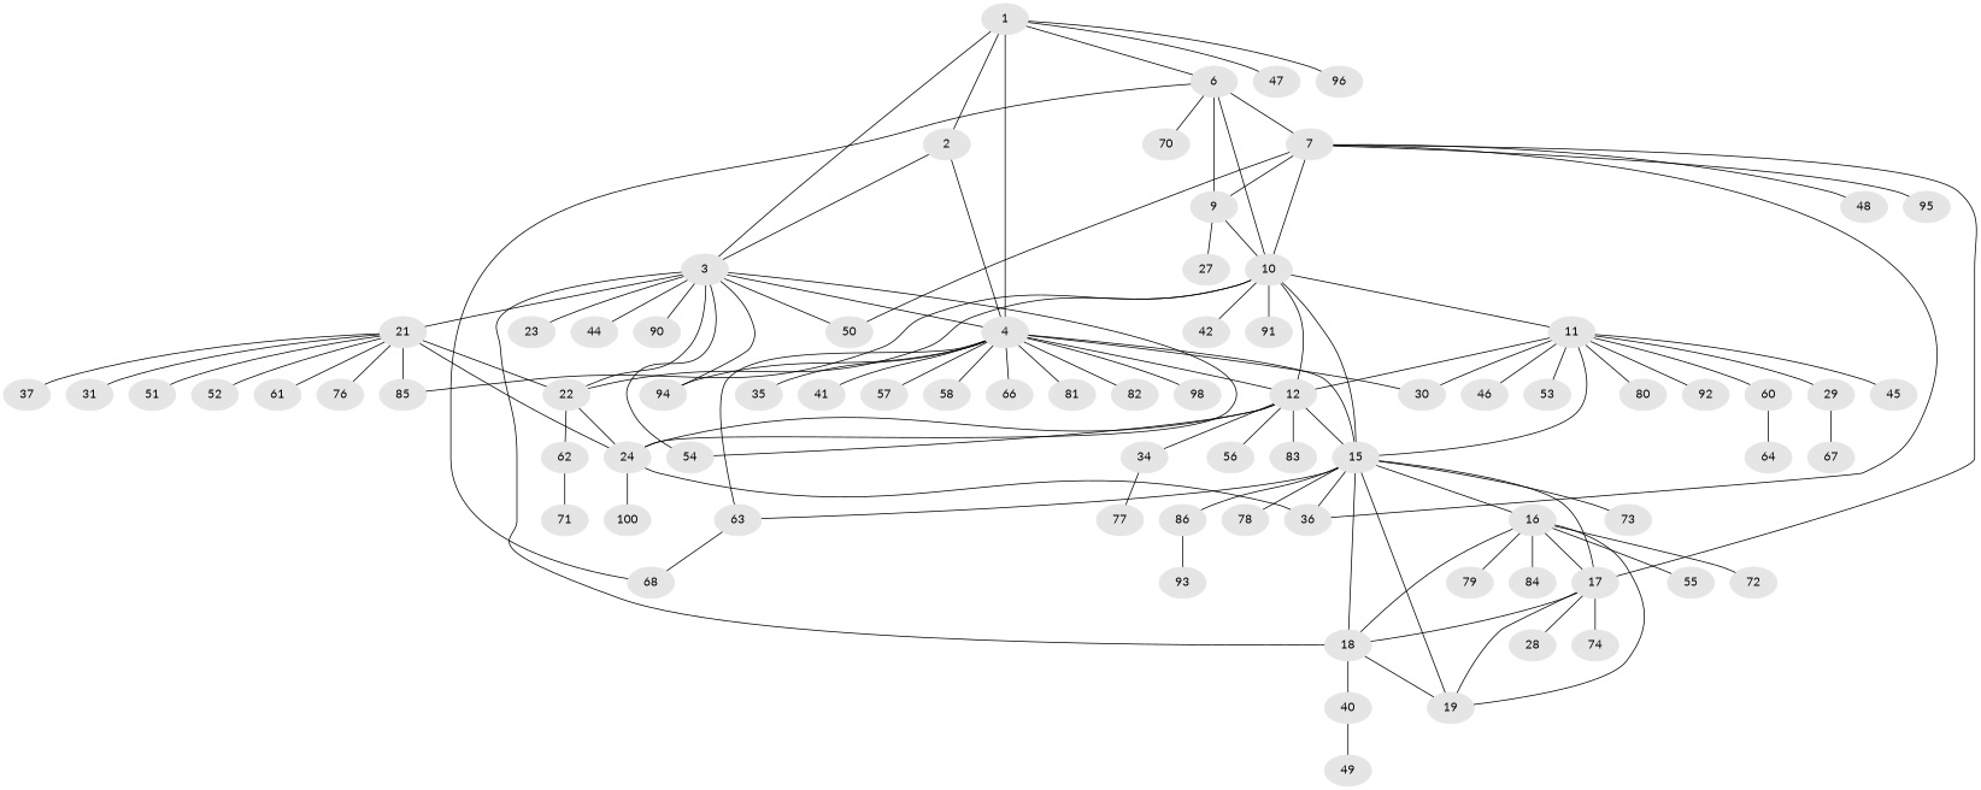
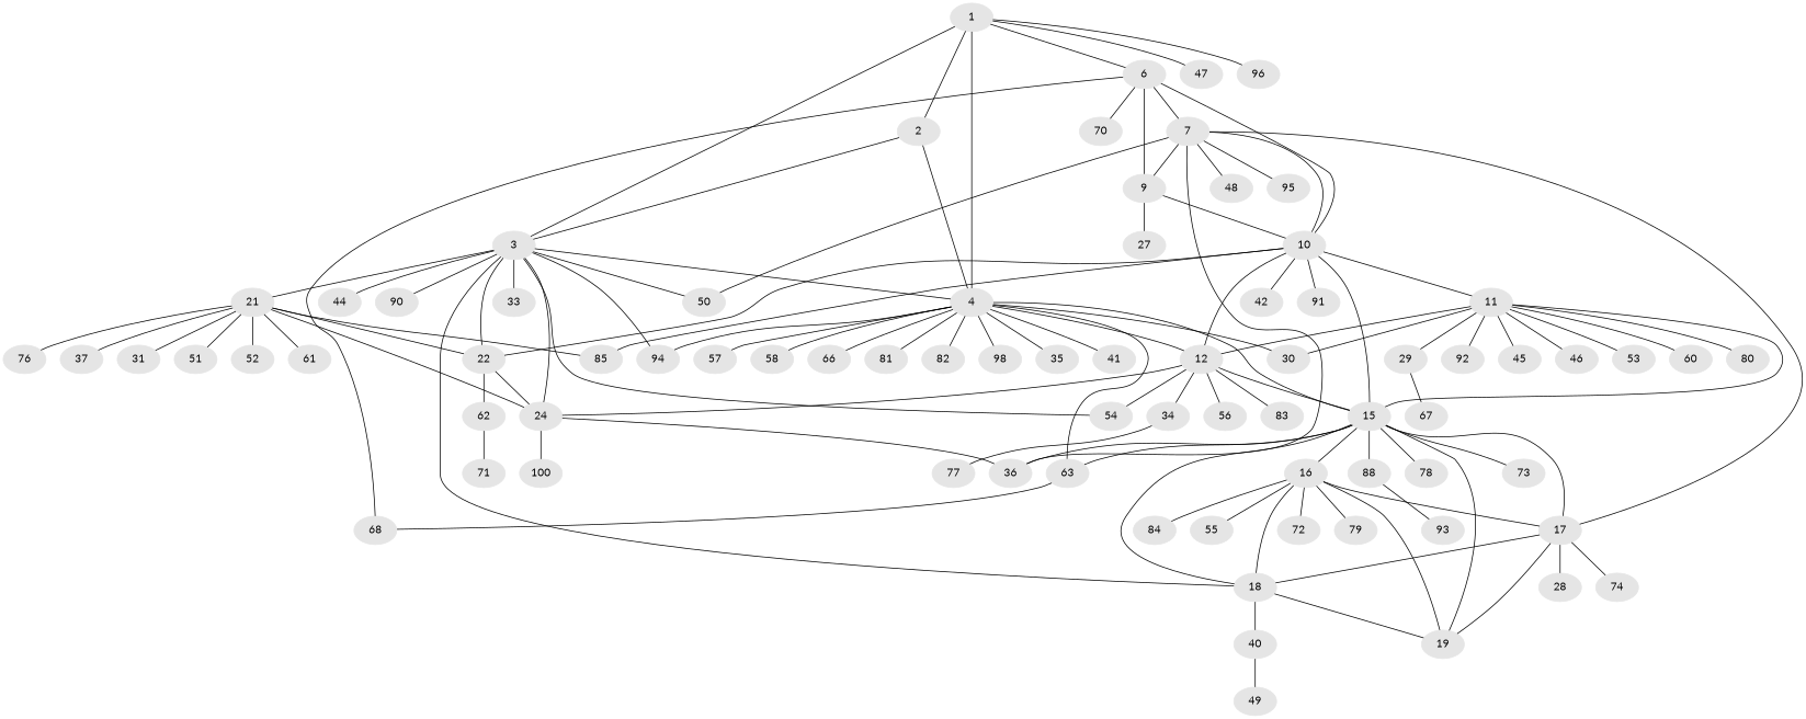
  graph {
    fontname=Lato
    node [color=gray90 fontname=Lato style=filled]
    edge [fontname=Lato]
    1 [super="+5"]
    2
    3 [super="+25"]
    4 [super="+32"]
    6 [super="+8"]
    47
    96 [super="+97"]
    18 [super="+99"]
    21 [super="+23"]
    22 [super="+37"]
    24 [super="+39"]
-   33 [label=23]
+   33
    44
    50
    54 [super="+59"]
    90
    94
    12 [super="+13"]
    15 [super="+20"]
    30
    35
    41
    57
    58
    63
    66
    81
    82
    98
    7 [super="+65"]
    9
    10 [super="+14"]
    68
    70
    19
    40
    85
    31
    51
    52
    61 [super="+69"]
    76
    n43 [label=37]
    62
    36 [super="+75"]
    100
    34 [super="+43"]
    56
    83
    17 [super="+26"]
    16 [super="+88"]
    73
    78
-   86
+   86 [label=88]
    48
    95
    27
    11 [super="+38"]
    42
    91
    28
    74
    29
    45
    46
    53
    60
    80
    92
    67
-   64
    77
    55
    72
    79
    84 [super="+89"]
    93
    49
    71
    1 -- 2 [weight=2]
    1 -- 3 [weight=2]
    1 -- 4 [weight=2]
    1 -- 6
    1 -- 47
    1 -- 96
    2 -- 3
    2 -- 4
    3 -- 4
    3 -- 18
    3 -- 21 [weight=2]
    3 -- 22
    3 -- 24
    3 -- 33
    3 -- 44
    3 -- 50
    3 -- 54 [weight=2]
    3 -- 90
    3 -- 94
    4 -- 94
    4 -- 12
    4 -- 15
    4 -- 30
    4 -- 35
    4 -- 41
    4 -- 57
    4 -- 58
    4 -- 63
    4 -- 66
    4 -- 81
    4 -- 82
    4 -- 98
    6 -- 7 [weight=2]
    6 -- 9 [weight=2]
    6 -- 10 [weight=2]
    6 -- 68
    6 -- 70
    18 -- 19
    18 -- 40
    21 -- 22 [weight=2]
    21 -- 24 [weight=2]
    21 -- 85
    21 -- 31
    21 -- 51
    21 -- 52
    21 -- 61
    21 -- 76
    21 -- n43
    22 -- 24
    22 -- 62
    24 -- 36
    24 -- 100
    12 -- 24
    12 -- 54
    12 -- 15 [weight=2]
    12 -- 34
    12 -- 56
    12 -- 83
    15 -- 18
    15 -- 63
    15 -- 19
    15 -- 36
    15 -- 17
    15 -- 16
    15 -- 73
    15 -- 78
    15 -- 86
    63 -- 68
    7 -- 50
    7 -- 9
    7 -- 10
    7 -- 36
    7 -- 17
    7 -- 48
    7 -- 95
    9 -- 10
    9 -- 27
    10 -- 22
    10 -- 12 [weight=2]
    10 -- 15
    10 -- 85
    10 -- 11
    10 -- 42
    10 -- 91
    40 -- 49
    62 -- 71
    34 -- 77
    17 -- 18
    17 -- 19
    17 -- 28
    17 -- 74
    16 -- 18
    16 -- 19
    16 -- 17
    16 -- 55
    16 -- 72
    16 -- 79
    16 -- 84
    86 -- 93
    11 -- 12 [weight=2]
    11 -- 15
    11 -- 30
    11 -- 29
    11 -- 45
    11 -- 46
    11 -- 53
    11 -- 60
    11 -- 80
    11 -- 92
    29 -- 67
-   60 -- 64
  }
